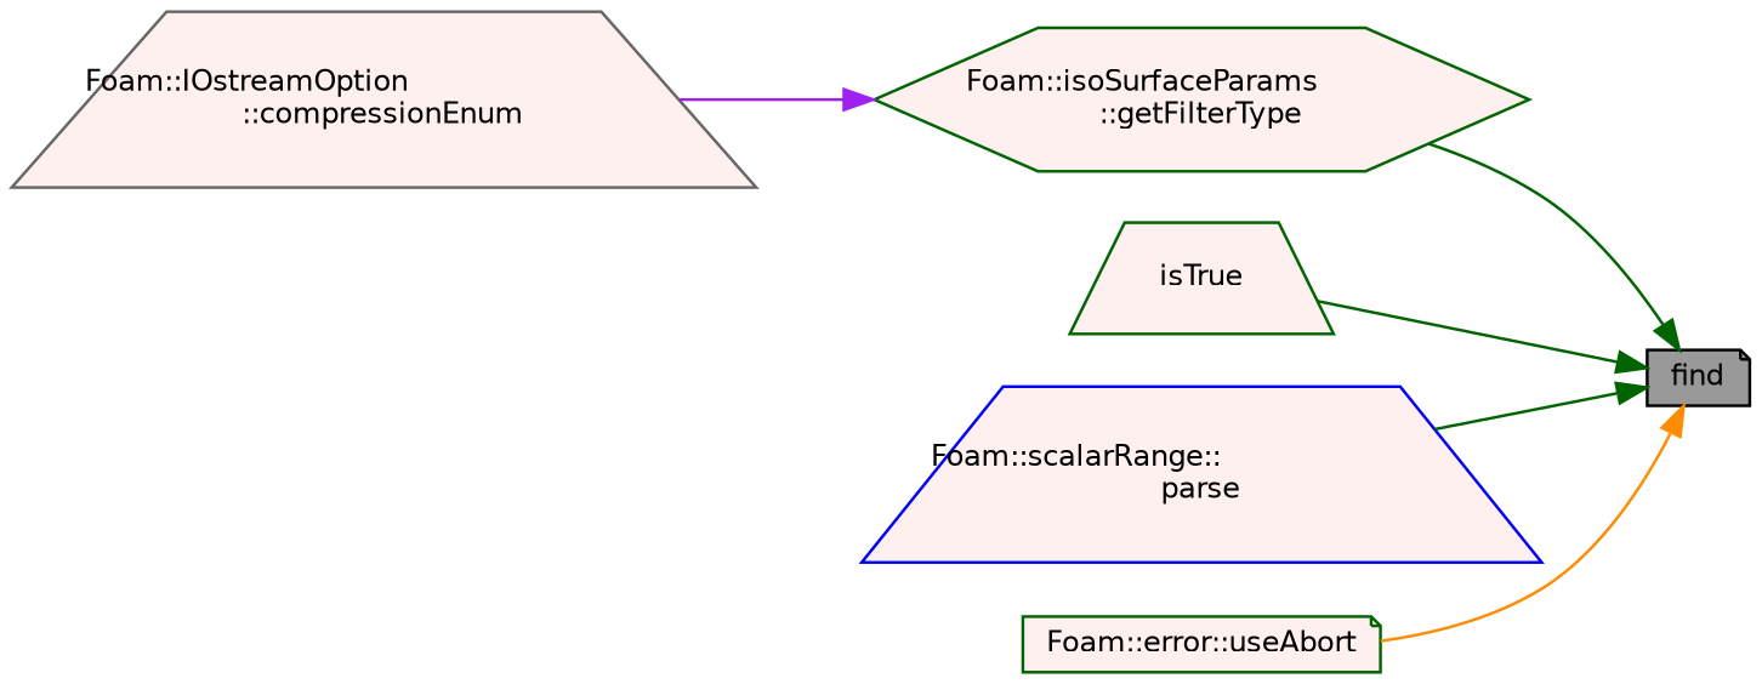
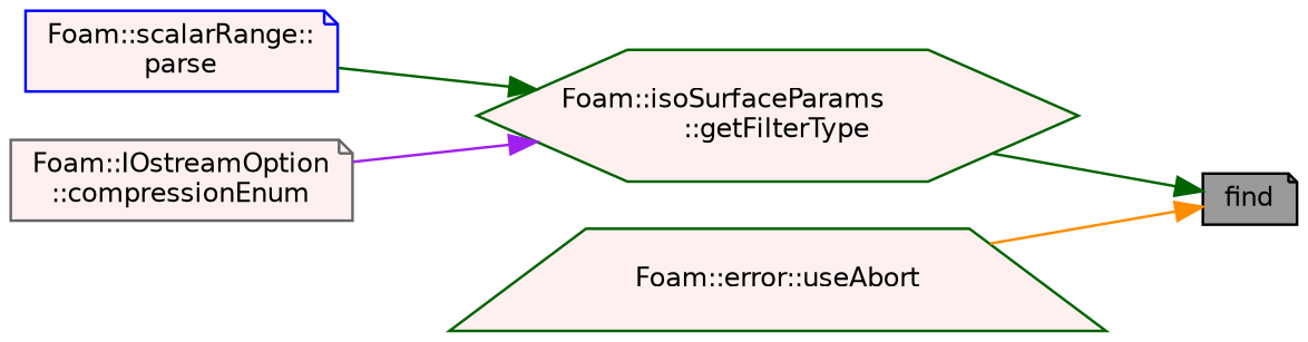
  digraph {
    rankdir=RL
    node [color=darkgreen fillcolor="#FFF0F0" fontname=Helvetica fontsize=10 shape=trapezium style=filled]
    edge [color=darkgreen dir=back fontname=Helvetica fontsize=10 labelfontname=Helvetica labelfontsize=10 style=solid]
    n1 [color=black fillcolor=grey60 fontcolor=black height=0.2 label=find shape=note width=0.4]
    n2 [height=0.2 label="Foam::isoSurfaceParams\l::getFilterType" shape=hexagon width=0.4]
-   n3 [height=0.2 label=isTrue width=0.4]
-   n4 [color=blue height=0.2 label="Foam::scalarRange::\lparse" width=0.4]
-   n5 [height=0.2 label="Foam::error::useAbort" shape=note width=0.4]
-   n6 [color=gray40 height=0.2 label="Foam::IOstreamOption\l::compressionEnum" width=0.4]
+   n4 [color=blue height=0.2 label="Foam::scalarRange::\lparse" shape=note width=0.4]
+   n5 [height=0.2 label="Foam::error::useAbort" width=0.4]
+   n6 [color=gray40 height=0.2 label="Foam::IOstreamOption\l::compressionEnum" shape=note width=0.4]
    n1 -> n2
-   n1 -> n3
-   n1 -> n4
+   n2 -> n4
    n1 -> n5 [color=darkorange]
    n2 -> n6 [color=purple]
  }
